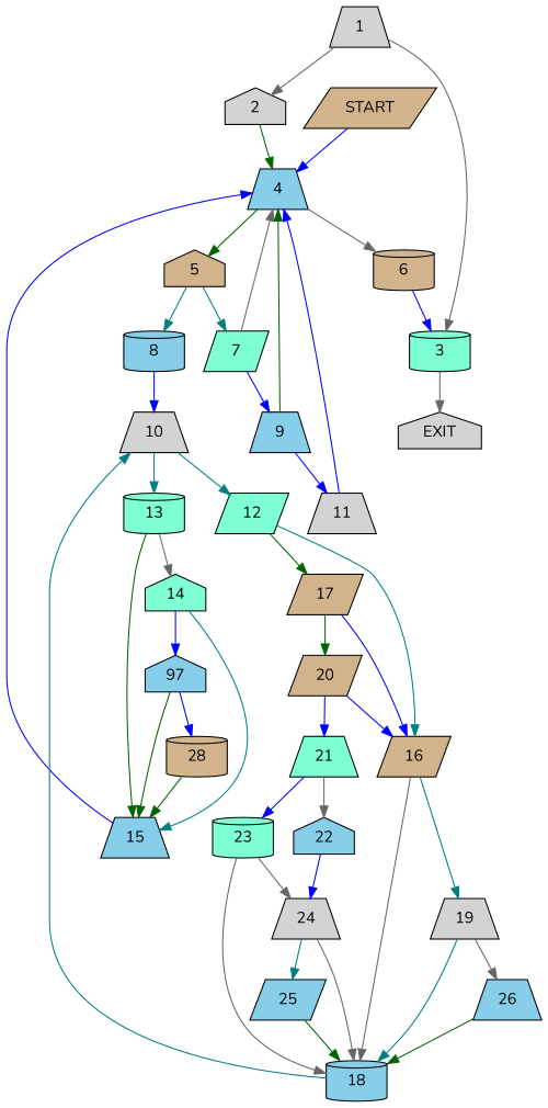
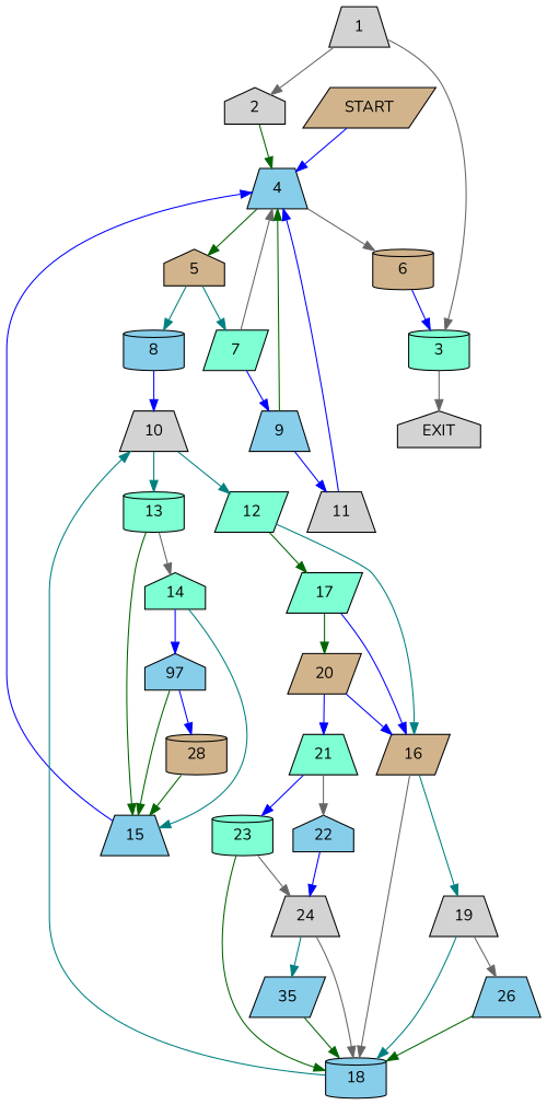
  digraph {
    fontname=Nunito
    node [fillcolor=skyblue fontname=Nunito shape=trapezium style=filled]
    edge [color=blue fontname=Nunito]
    n1 [fillcolor=tan label=START shape=parallelogram]
    4
    1 [fillcolor=lightgrey]
    2 [fillcolor=lightgrey shape=house]
    3 [fillcolor=aquamarine shape=cylinder]
    n6 [fillcolor=lightgrey label=EXIT shape=house]
    5 [fillcolor=tan shape=house]
    6 [fillcolor=tan shape=cylinder]
    7 [fillcolor=aquamarine shape=parallelogram]
    8 [shape=cylinder]
    9
    10 [fillcolor=lightgrey]
    11 [fillcolor=lightgrey]
    12 [fillcolor=aquamarine shape=parallelogram]
    13 [fillcolor=aquamarine shape=cylinder]
    16 [fillcolor=tan shape=parallelogram]
-   17 [fillcolor=tan shape=parallelogram]
+   17 [fillcolor=aquamarine shape=parallelogram]
    14 [fillcolor=aquamarine shape=house]
    15
    18 [shape=cylinder]
    19 [fillcolor=lightgrey]
    20 [fillcolor=tan shape=parallelogram]
    n23 [label=97 shape=house]
    28 [fillcolor=tan shape=cylinder]
    26
    21 [fillcolor=aquamarine]
    22 [shape=house]
    23 [fillcolor=aquamarine shape=cylinder]
    24 [fillcolor=lightgrey]
-   25 [shape=parallelogram]
+   25 [shape=parallelogram label=35]
    n1 -> 4
    4 -> 5 [color=darkgreen]
    4 -> 6 [color=gray40]
    1 -> 2 [color=gray40]
    1 -> 3 [color=gray40]
    2 -> 4 [color=darkgreen]
    3 -> n6 [color=gray40]
    5 -> 7 [color=teal]
    5 -> 8 [color=teal]
    6 -> 3
    7 -> 4 [color=gray40]
    7 -> 9
    8 -> 10
    9 -> 4 [color=darkgreen]
    9 -> 11
    10 -> 12 [color=teal]
    10 -> 13 [color=teal]
    11 -> 4
    12 -> 16 [color=teal]
    12 -> 17 [color=darkgreen]
    13 -> 14 [color=gray40]
    13 -> 15 [color=darkgreen]
    16 -> 18 [color=gray40]
    16 -> 19 [color=teal]
    17 -> 16
    17 -> 20 [color=darkgreen]
    14 -> 15 [color=teal]
    14 -> n23
    15 -> 4
    18 -> 10 [color=teal]
    19 -> 18 [color=teal]
    19 -> 26 [color=gray40]
    20 -> 16
    20 -> 21
    n23 -> 15 [color=darkgreen]
    n23 -> 28
    28 -> 15 [color=darkgreen]
    26 -> 18 [color=darkgreen]
    21 -> 22 [color=gray40]
    21 -> 23
    22 -> 24
-   23 -> 18 [color=gray40]
+   23 -> 18 [color=darkgreen]
    23 -> 24 [color=gray40]
    24 -> 18 [color=gray40]
    24 -> 25 [color=teal]
    25 -> 18 [color=darkgreen]
  }
